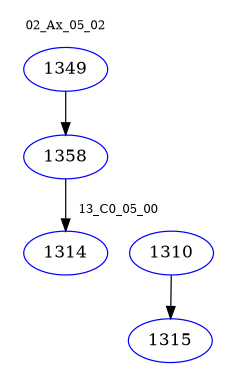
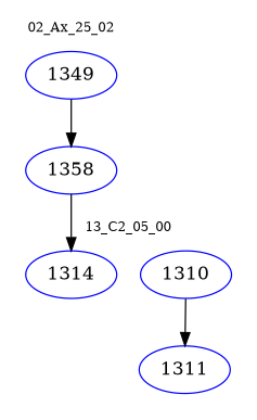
  digraph {
    node [color=blue]
    edge [color=black]
    n1 [label=1349]
    n2 [label=1358]
    n3 [label=1310]
-   n4 [label=1315]
+   n4 [label=1311]
    n5 [label=1314]
    subgraph cluster_1 {
      color=white
      fontsize=10
-     label="02_Ax_05_02"
+     label="02_Ax_25_02"
      n1
      n2
    }
    subgraph cluster_2 {
      color=white
      fontsize=10
-     label="13_C0_05_00"
+     label="13_C2_05_00"
      n3
      n4
      n5
    }
    n1 -> n2
    n2 -> n5
    n3 -> n4
  }
